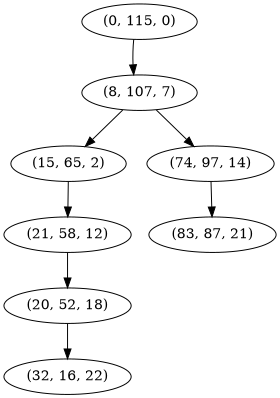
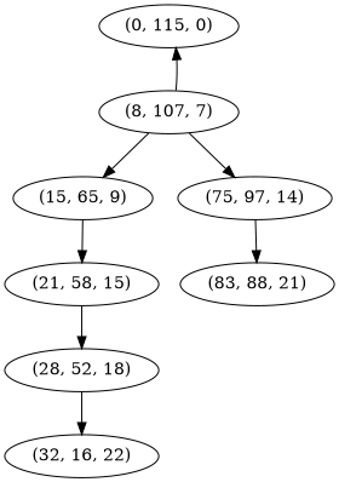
  digraph {
    "(0, 115, 0)"
    "(8, 107, 7)"
-   "(15, 65, 9)" [label="(15, 65, 2)"]
-   "(74, 97, 14)"
-   "(21, 58, 15)" [label="(21, 58, 12)"]
-   "(83, 88, 21)" [label="(83, 87, 21)"]
-   "(28, 52, 18)" [label="(20, 52, 18)"]
+   "(15, 65, 9)"
+   "(74, 97, 14)" [label="(75, 97, 14)"]
+   "(21, 58, 15)"
+   "(83, 88, 21)"
+   "(28, 52, 18)"
    n8 [label="(32, 16, 22)"]
-   "(0, 115, 0)" -> "(8, 107, 7)"
+   "(8, 107, 7)" -> "(0, 115, 0)"
    "(8, 107, 7)" -> "(15, 65, 9)"
    "(8, 107, 7)" -> "(74, 97, 14)"
    "(15, 65, 9)" -> "(21, 58, 15)"
    "(74, 97, 14)" -> "(83, 88, 21)"
    "(21, 58, 15)" -> "(28, 52, 18)"
    "(28, 52, 18)" -> n8
  }
